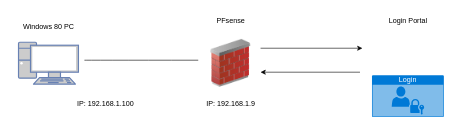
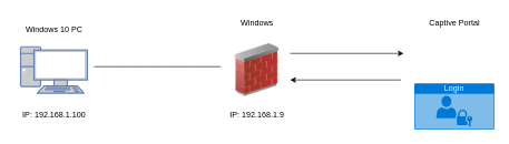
  <mxCell id="0" />
  <mxCell id="1" parent="0" />
  <mxCell id="2" value="" style="fontColor=#0066CC;verticalAlign=top;verticalLabelPosition=bottom;labelPosition=center;align=center;html=1;outlineConnect=0;fillColor=#CCCCCC;strokeColor=#6881B3;gradientColor=none;gradientDirection=north;strokeWidth=2;shape=mxgraph.networks.pc;" vertex="1" parent="1"><mxGeometry x="30" y="70" width="100" height="70" as="geometry" /></mxCell>
- <mxCell id="3" value="IP: 192.168.1.100" style="text;html=1;align=center;verticalAlign=middle;resizable=0;points=[];autosize=1;strokeColor=none;fillColor=none;" vertex="1" parent="1"><mxGeometry x="115" y="158" width="120" height="30" as="geometry" /></mxCell>
+ <mxCell id="3" value="IP: 192.168.1.100" style="text;html=1;align=center;verticalAlign=middle;resizable=0;points=[];autosize=1;strokeColor=none;fillColor=none;" vertex="1" parent="1"><mxGeometry x="20" y="158" width="120" height="30" as="geometry" /></mxCell>
  <mxCell id="4" value="" style="image;html=1;image=img/lib/clip_art/networking/Firewall_02_128x128.png" vertex="1" parent="1"><mxGeometry x="344" y="65" width="80" height="80" as="geometry" /></mxCell>
- <mxCell id="5" value="Windows 80 PC" style="text;html=1;align=center;verticalAlign=middle;resizable=0;points=[];autosize=1;strokeColor=none;fillColor=none;" vertex="1" parent="1"><mxGeometry x="25" y="30" width="110" height="30" as="geometry" /></mxCell>
- <mxCell id="6" value="PFsense" style="text;html=1;align=center;verticalAlign=middle;resizable=0;points=[];autosize=1;strokeColor=none;fillColor=none;" vertex="1" parent="1"><mxGeometry x="349" y="20" width="70" height="30" as="geometry" /></mxCell>
+ <mxCell id="5" value="Windows 10 PC" style="text;html=1;align=center;verticalAlign=middle;resizable=0;points=[];autosize=1;strokeColor=none;fillColor=none;" vertex="1" parent="1"><mxGeometry x="25" y="30" width="110" height="30" as="geometry" /></mxCell>
+ <mxCell id="6" value="Windows" style="text;html=1;align=center;verticalAlign=middle;resizable=0;points=[];autosize=1;strokeColor=none;fillColor=none;" vertex="1" parent="1"><mxGeometry x="349" y="20" width="70" height="30" as="geometry" /></mxCell>
  <mxCell id="7" value="IP: 192.168.1.9" style="text;html=1;align=center;verticalAlign=middle;resizable=0;points=[];autosize=1;strokeColor=none;fillColor=none;" vertex="1" parent="1"><mxGeometry x="334" y="158" width="100" height="30" as="geometry" /></mxCell>
  <mxCell id="8" value="" style="edgeStyle=none;orthogonalLoop=1;jettySize=auto;html=1;strokeColor=default;curved=1;endArrow=none;endFill=0;" edge="1" parent="1"><mxGeometry width="100" relative="1" as="geometry"><mxPoint x="140" y="100" as="sourcePoint" /><mxPoint x="330" y="100" as="targetPoint" /><Array as="points" /></mxGeometry></mxCell>
  <mxCell id="9" value="" style="edgeStyle=none;orthogonalLoop=1;jettySize=auto;html=1;rounded=0;" edge="1" parent="1"><mxGeometry width="100" relative="1" as="geometry"><mxPoint x="434" y="80" as="sourcePoint" /><mxPoint x="604" y="80" as="targetPoint" /><Array as="points" /></mxGeometry></mxCell>
  <mxCell id="10" value="" style="edgeStyle=none;orthogonalLoop=1;jettySize=auto;html=1;rounded=0;" edge="1" parent="1"><mxGeometry width="100" relative="1" as="geometry"><mxPoint x="600" y="120" as="sourcePoint" /><mxPoint x="434" y="120" as="targetPoint" /><Array as="points" /></mxGeometry></mxCell>
  <mxCell id="11" value="Login" style="html=1;whiteSpace=wrap;strokeColor=none;fillColor=#0079D6;labelPosition=center;verticalLabelPosition=middle;verticalAlign=top;align=center;fontSize=12;outlineConnect=0;spacingTop=-6;fontColor=#FFFFFF;sketch=0;shape=mxgraph.sitemap.login;" vertex="1" parent="1"><mxGeometry x="620" y="125" width="120" height="70" as="geometry" /></mxCell>
- <mxCell id="12" value="Login Portal" style="text;html=1;align=center;verticalAlign=middle;resizable=0;points=[];autosize=1;strokeColor=none;fillColor=none;" vertex="1" parent="1"><mxGeometry x="630" y="20" width="100" height="30" as="geometry" /></mxCell>
+ <mxCell id="12" value="Captive Portal" style="text;html=1;align=center;verticalAlign=middle;resizable=0;points=[];autosize=1;strokeColor=none;fillColor=none;" vertex="1" parent="1"><mxGeometry x="630" y="20" width="100" height="30" as="geometry" /></mxCell>
